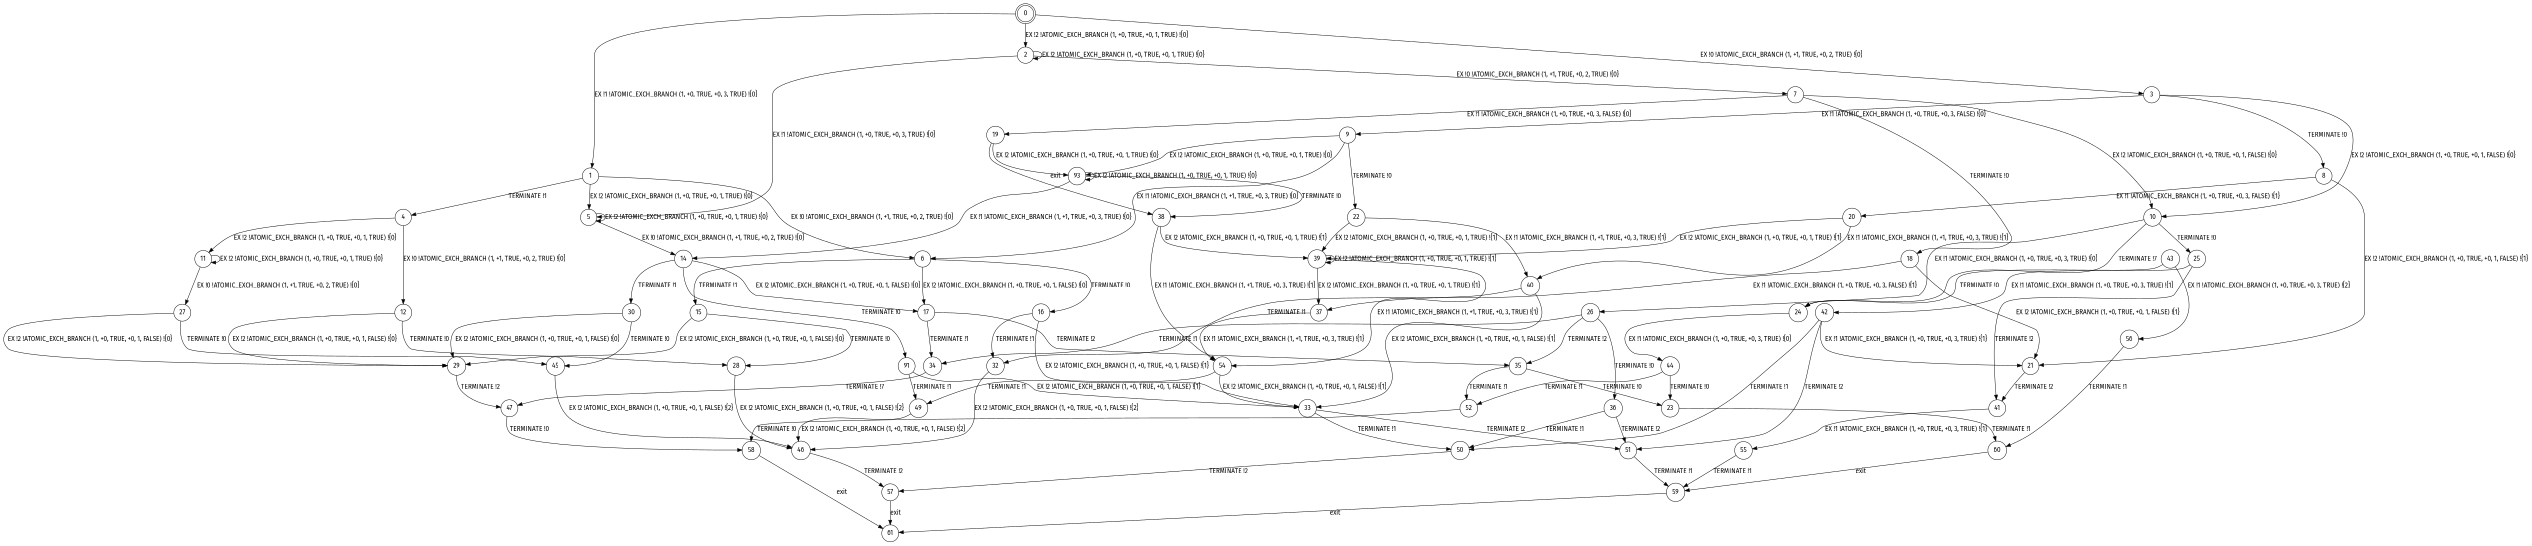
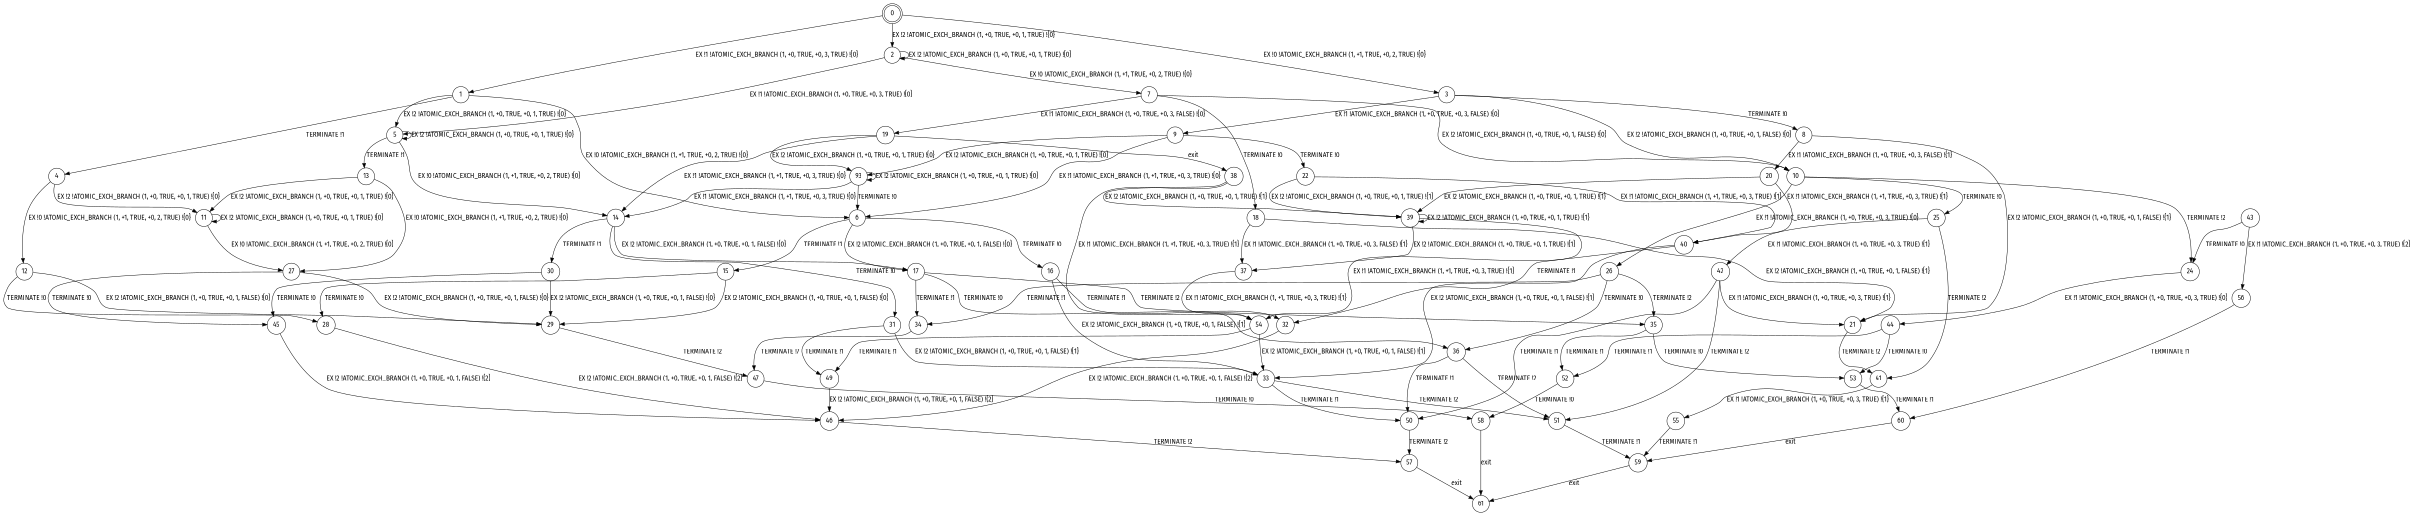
  digraph {
    fontname="Fira Sans"
    node [fontname="Fira Sans" shape=circle]
    edge [fontname="Fira Sans"]
    0 [peripheries=2]
    1
    2
    3
    4
    5
    6
    7
    8
    9
    10
    11
    12
+   13
    14
    15
    16
    17
    18
    19
    20
    21
    22
    n24 [label=93]
    24
    25
    26
    27
    28
    29
    30
-   31 [label=91]
+   31
    32
    33
    34
    35
    36
    37
    38
    39
    40
    41
    44
    42
    45
    46
    47
    49
    50
    51
    52
-   53 [label=23]
+   53
    54
    55
    43
    56
    57
    58
    59
    60
    61
    0 -> 1 [label="EX !1 !ATOMIC_EXCH_BRANCH (1, +0, TRUE, +0, 3, TRUE) !{0}"]
    0 -> 2 [label="EX !2 !ATOMIC_EXCH_BRANCH (1, +0, TRUE, +0, 1, TRUE) !{0}"]
    0 -> 3 [label="EX !0 !ATOMIC_EXCH_BRANCH (1, +1, TRUE, +0, 2, TRUE) !{0}"]
    1 -> 4 [label="TERMINATE !1"]
    1 -> 5 [label="EX !2 !ATOMIC_EXCH_BRANCH (1, +0, TRUE, +0, 1, TRUE) !{0}"]
    1 -> 6 [label="EX !0 !ATOMIC_EXCH_BRANCH (1, +1, TRUE, +0, 2, TRUE) !{0}"]
    2 -> 2 [label="EX !2 !ATOMIC_EXCH_BRANCH (1, +0, TRUE, +0, 1, TRUE) !{0}"]
    2 -> 5 [label="EX !1 !ATOMIC_EXCH_BRANCH (1, +0, TRUE, +0, 3, TRUE) !{0}"]
    2 -> 7 [label="EX !0 !ATOMIC_EXCH_BRANCH (1, +1, TRUE, +0, 2, TRUE) !{0}"]
    3 -> 8 [label="TERMINATE !0"]
    3 -> 9 [label="EX !1 !ATOMIC_EXCH_BRANCH (1, +0, TRUE, +0, 3, FALSE) !{0}"]
    3 -> 10 [label="EX !2 !ATOMIC_EXCH_BRANCH (1, +0, TRUE, +0, 1, FALSE) !{0}"]
    4 -> 11 [label="EX !2 !ATOMIC_EXCH_BRANCH (1, +0, TRUE, +0, 1, TRUE) !{0}"]
    4 -> 12 [label="EX !0 !ATOMIC_EXCH_BRANCH (1, +1, TRUE, +0, 2, TRUE) !{0}"]
    5 -> 5 [label="EX !2 !ATOMIC_EXCH_BRANCH (1, +0, TRUE, +0, 1, TRUE) !{0}"]
+   5 -> 13 [label="TERMINATE !1"]
    5 -> 14 [label="EX !0 !ATOMIC_EXCH_BRANCH (1, +1, TRUE, +0, 2, TRUE) !{0}"]
    6 -> 15 [label="TERMINATE !1"]
    6 -> 16 [label="TERMINATE !0"]
    6 -> 17 [label="EX !2 !ATOMIC_EXCH_BRANCH (1, +0, TRUE, +0, 1, FALSE) !{0}"]
    7 -> 10 [label="EX !2 !ATOMIC_EXCH_BRANCH (1, +0, TRUE, +0, 1, FALSE) !{0}"]
    7 -> 18 [label="TERMINATE !0"]
    7 -> 19 [label="EX !1 !ATOMIC_EXCH_BRANCH (1, +0, TRUE, +0, 3, FALSE) !{0}"]
    8 -> 20 [label="EX !1 !ATOMIC_EXCH_BRANCH (1, +0, TRUE, +0, 3, FALSE) !{1}"]
    8 -> 21 [label="EX !2 !ATOMIC_EXCH_BRANCH (1, +0, TRUE, +0, 1, FALSE) !{1}"]
    9 -> 6 [label="EX !1 !ATOMIC_EXCH_BRANCH (1, +1, TRUE, +0, 3, TRUE) !{0}"]
    9 -> 22 [label="TERMINATE !0"]
    9 -> n24 [label="EX !2 !ATOMIC_EXCH_BRANCH (1, +0, TRUE, +0, 1, TRUE) !{0}"]
-   10 -> 24 [label="TERMINATE !7"]
+   10 -> 24 [label="TERMINATE !2"]
    10 -> 25 [label="TERMINATE !0"]
    10 -> 26 [label="EX !1 !ATOMIC_EXCH_BRANCH (1, +0, TRUE, +0, 3, TRUE) !{0}"]
    11 -> 11 [label="EX !2 !ATOMIC_EXCH_BRANCH (1, +0, TRUE, +0, 1, TRUE) !{0}"]
    11 -> 27 [label="EX !0 !ATOMIC_EXCH_BRANCH (1, +1, TRUE, +0, 2, TRUE) !{0}"]
    12 -> 28 [label="TERMINATE !0"]
    12 -> 29 [label="EX !2 !ATOMIC_EXCH_BRANCH (1, +0, TRUE, +0, 1, FALSE) !{0}"]
+   13 -> 11 [label="EX !2 !ATOMIC_EXCH_BRANCH (1, +0, TRUE, +0, 1, TRUE) !{0}"]
+   13 -> 27 [label="EX !0 !ATOMIC_EXCH_BRANCH (1, +1, TRUE, +0, 2, TRUE) !{0}"]
    14 -> 17 [label="EX !2 !ATOMIC_EXCH_BRANCH (1, +0, TRUE, +0, 1, FALSE) !{0}"]
    14 -> 30 [label="TERMINATE !1"]
    14 -> 31 [label="TERMINATE !0"]
    15 -> 28 [label="TERMINATE !0"]
    15 -> 29 [label="EX !2 !ATOMIC_EXCH_BRANCH (1, +0, TRUE, +0, 1, FALSE) !{0}"]
    16 -> 32 [label="TERMINATE !1"]
    16 -> 33 [label="EX !2 !ATOMIC_EXCH_BRANCH (1, +0, TRUE, +0, 1, FALSE) !{1}"]
    17 -> 34 [label="TERMINATE !1"]
    17 -> 35 [label="TERMINATE !2"]
+   17 -> 36 [label="TERMINATE !0"]
    18 -> 21 [label="EX !2 !ATOMIC_EXCH_BRANCH (1, +0, TRUE, +0, 1, FALSE) !{1}"]
    18 -> 37 [label="EX !1 !ATOMIC_EXCH_BRANCH (1, +0, TRUE, +0, 3, FALSE) !{1}"]
+   19 -> 14 [label="EX !1 !ATOMIC_EXCH_BRANCH (1, +1, TRUE, +0, 3, TRUE) !{0}"]
    19 -> n24 [label="EX !2 !ATOMIC_EXCH_BRANCH (1, +0, TRUE, +0, 1, TRUE) !{0}"]
    19 -> 38 [label=exit]
    20 -> 39 [label="EX !2 !ATOMIC_EXCH_BRANCH (1, +0, TRUE, +0, 1, TRUE) !{1}"]
    20 -> 40 [label="EX !1 !ATOMIC_EXCH_BRANCH (1, +1, TRUE, +0, 3, TRUE) !{1}"]
    21 -> 41 [label="TERMINATE !2"]
    22 -> 39 [label="EX !2 !ATOMIC_EXCH_BRANCH (1, +0, TRUE, +0, 1, TRUE) !{1}"]
    22 -> 40 [label="EX !1 !ATOMIC_EXCH_BRANCH (1, +1, TRUE, +0, 3, TRUE) !{1}"]
    n24 -> 14 [label="EX !1 !ATOMIC_EXCH_BRANCH (1, +1, TRUE, +0, 3, TRUE) !{0}"]
    n24 -> n24 [label="EX !2 !ATOMIC_EXCH_BRANCH (1, +0, TRUE, +0, 1, TRUE) !{0}"]
-   n24 -> 38 [label="TERMINATE !0"]
+   n24 -> 6 [label="TERMINATE !0"]
    24 -> 44 [label="EX !1 !ATOMIC_EXCH_BRANCH (1, +0, TRUE, +0, 3, TRUE) !{0}"]
    25 -> 41 [label="TERMINATE !2"]
    25 -> 42 [label="EX !1 !ATOMIC_EXCH_BRANCH (1, +0, TRUE, +0, 3, TRUE) !{1}"]
    26 -> 34 [label="TERMINATE !1"]
    26 -> 35 [label="TERMINATE !2"]
    26 -> 36 [label="TERMINATE !0"]
    27 -> 29 [label="EX !2 !ATOMIC_EXCH_BRANCH (1, +0, TRUE, +0, 1, FALSE) !{0}"]
    27 -> 45 [label="TERMINATE !0"]
    28 -> 46 [label="EX !2 !ATOMIC_EXCH_BRANCH (1, +0, TRUE, +0, 1, FALSE) !{2}"]
    29 -> 47 [label="TERMINATE !2"]
    30 -> 29 [label="EX !2 !ATOMIC_EXCH_BRANCH (1, +0, TRUE, +0, 1, FALSE) !{0}"]
    30 -> 45 [label="TERMINATE !0"]
    31 -> 33 [label="EX !2 !ATOMIC_EXCH_BRANCH (1, +0, TRUE, +0, 1, FALSE) !{1}"]
    31 -> 49 [label="TERMINATE !1"]
    32 -> 46 [label="EX !2 !ATOMIC_EXCH_BRANCH (1, +0, TRUE, +0, 1, FALSE) !{2}"]
    33 -> 50 [label="TERMINATE !1"]
    33 -> 51 [label="TERMINATE !2"]
    34 -> 47 [label="TERMINATE !7"]
    35 -> 52 [label="TERMINATE !1"]
    35 -> 53 [label="TERMINATE !0"]
    36 -> 50 [label="TERMINATE !1"]
    36 -> 51 [label="TERMINATE !2"]
    37 -> 54 [label="EX !1 !ATOMIC_EXCH_BRANCH (1, +1, TRUE, +0, 3, TRUE) !{1}"]
    38 -> 39 [label="EX !2 !ATOMIC_EXCH_BRANCH (1, +0, TRUE, +0, 1, TRUE) !{1}"]
    38 -> 54 [label="EX !1 !ATOMIC_EXCH_BRANCH (1, +1, TRUE, +0, 3, TRUE) !{1}"]
    39 -> 37 [label="EX !2 !ATOMIC_EXCH_BRANCH (1, +0, TRUE, +0, 1, TRUE) !{1}"]
    39 -> 39 [label="EX !2 !ATOMIC_EXCH_BRANCH (1, +0, TRUE, +0, 1, TRUE) !{1}"]
    39 -> 54 [label="EX !1 !ATOMIC_EXCH_BRANCH (1, +1, TRUE, +0, 3, TRUE) !{1}"]
    40 -> 32 [label="TERMINATE !1"]
    40 -> 33 [label="EX !2 !ATOMIC_EXCH_BRANCH (1, +0, TRUE, +0, 1, FALSE) !{1}"]
    41 -> 55 [label="EX !1 !ATOMIC_EXCH_BRANCH (1, +0, TRUE, +0, 3, TRUE) !{1}"]
    44 -> 52 [label="TERMINATE !1"]
    44 -> 53 [label="TERMINATE !0"]
    42 -> 21 [label="EX !1 !ATOMIC_EXCH_BRANCH (1, +0, TRUE, +0, 3, TRUE) !{1}"]
    42 -> 50 [label="TERMINATE !1"]
    42 -> 51 [label="TERMINATE !2"]
    45 -> 46 [label="EX !2 !ATOMIC_EXCH_BRANCH (1, +0, TRUE, +0, 1, FALSE) !{2}"]
    46 -> 57 [label="TERMINATE !2"]
    47 -> 58 [label="TERMINATE !0"]
    49 -> 46 [label="EX !2 !ATOMIC_EXCH_BRANCH (1, +0, TRUE, +0, 1, FALSE) !{2}"]
    50 -> 57 [label="TERMINATE !2"]
    51 -> 59 [label="TERMINATE !1"]
    52 -> 58 [label="TERMINATE !0"]
    53 -> 60 [label="TERMINATE !1"]
    54 -> 33 [label="EX !2 !ATOMIC_EXCH_BRANCH (1, +0, TRUE, +0, 1, FALSE) !{1}"]
    54 -> 49 [label="TERMINATE !1"]
    55 -> 59 [label="TERMINATE !1"]
    43 -> 24 [label="TERMINATE !0"]
    43 -> 56 [label="EX !1 !ATOMIC_EXCH_BRANCH (1, +0, TRUE, +0, 3, TRUE) !{2}"]
    56 -> 60 [label="TERMINATE !1"]
    57 -> 61 [label=exit]
    58 -> 61 [label=exit]
    59 -> 61 [label=exit]
    60 -> 59 [label=exit]
  }
